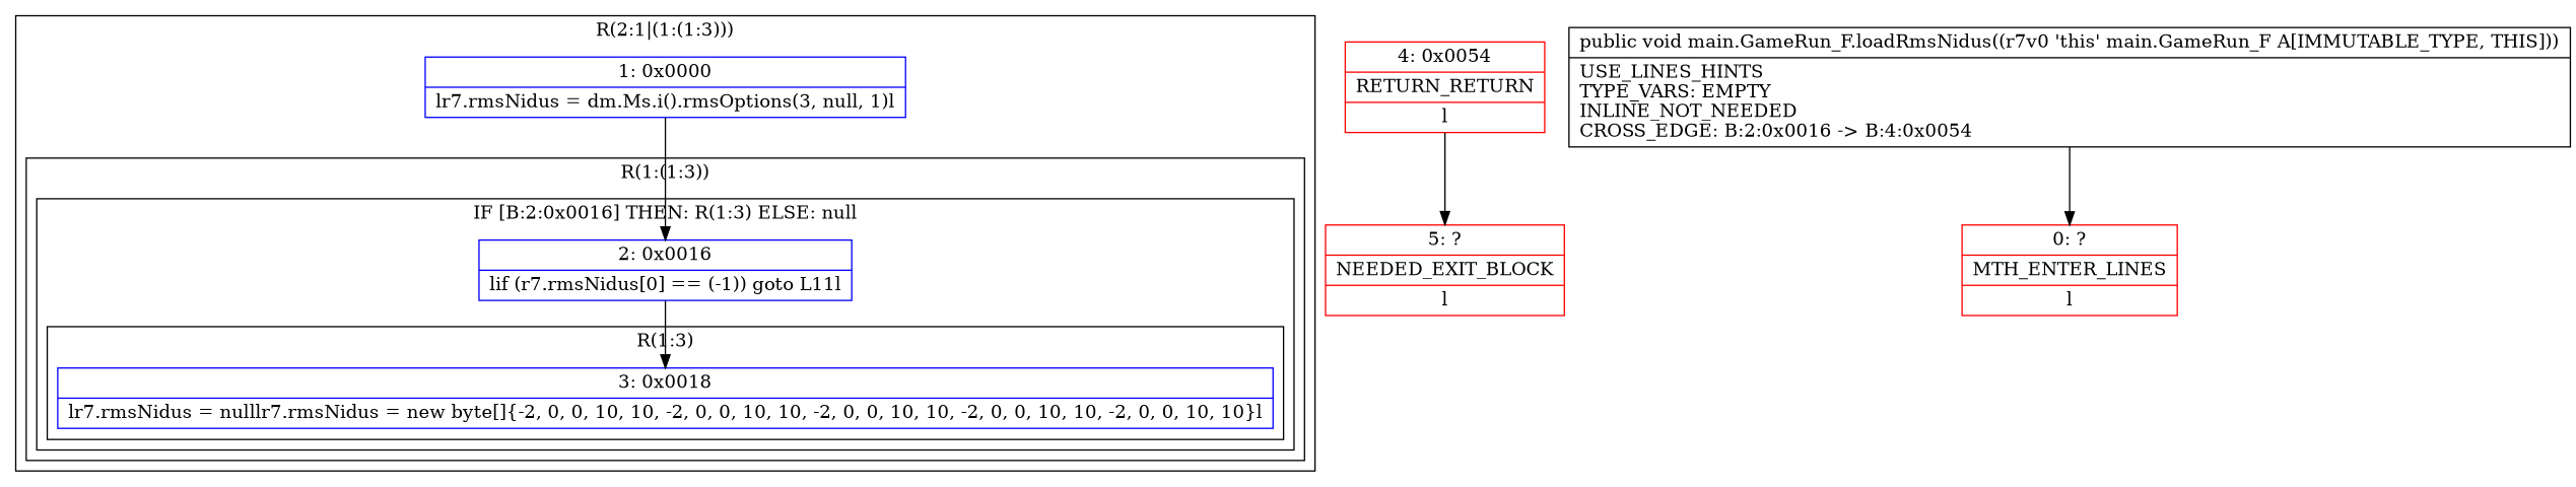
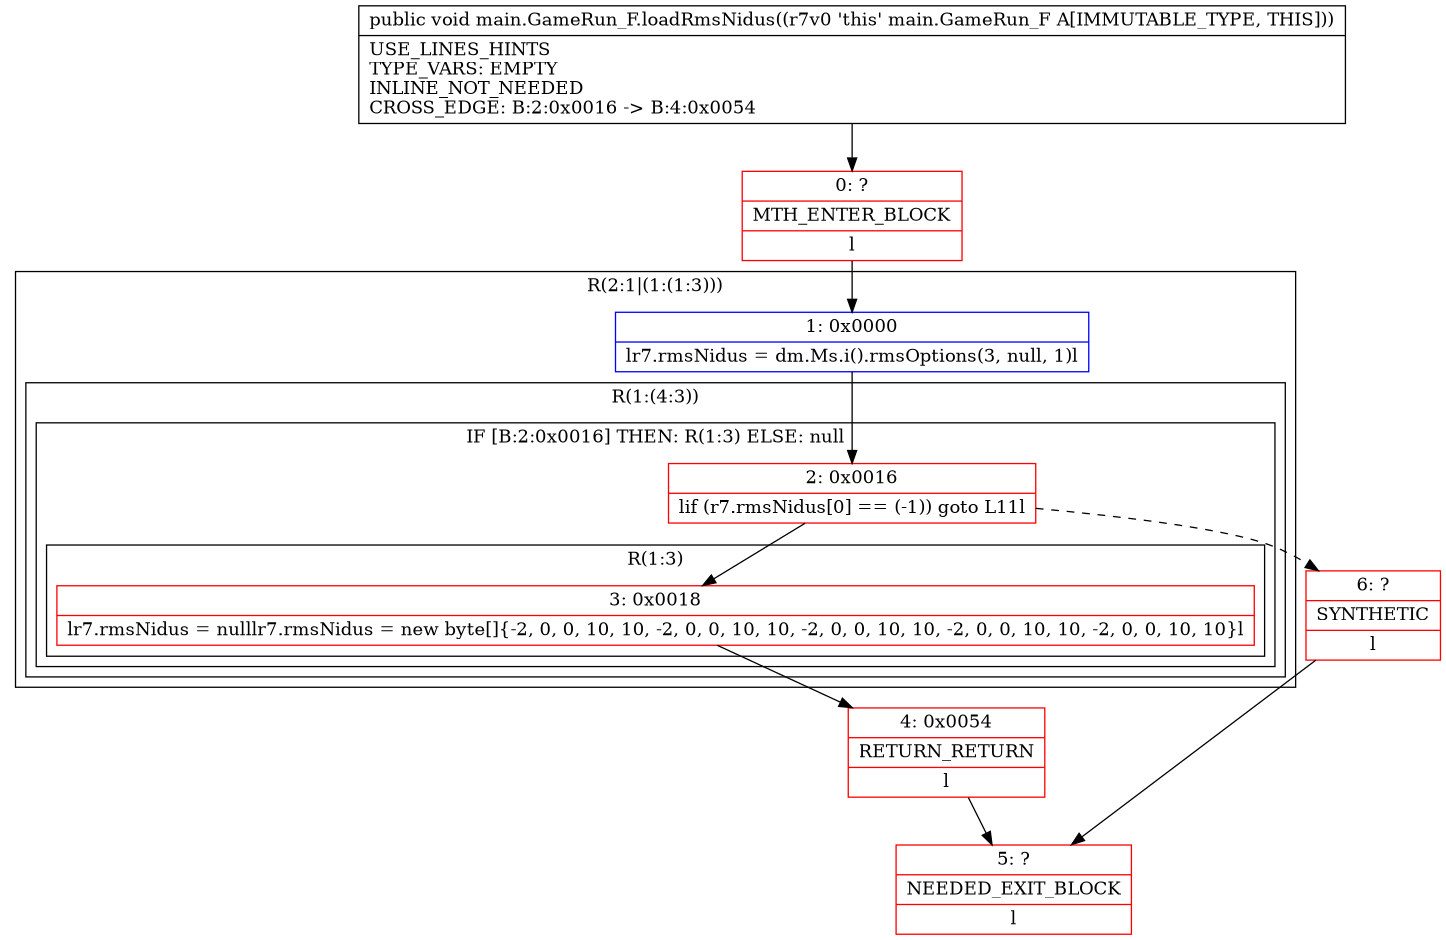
  digraph {
    node [color=red shape=record]
-   n1 [color=blue label="{3\:\ 0x0018|lr7.rmsNidus = nulllr7.rmsNidus = new byte[]\{\-2, 0, 0, 10, 10, \-2, 0, 0, 10, 10, \-2, 0, 0, 10, 10, \-2, 0, 0, 10, 10, \-2, 0, 0, 10, 10\}l}"]
-   n2 [color=blue label="{2\:\ 0x0016|lif (r7.rmsNidus[0] == (\-1)) goto L11l}"]
+   n1 [label="{3\:\ 0x0018|lr7.rmsNidus = nulllr7.rmsNidus = new byte[]\{\-2, 0, 0, 10, 10, \-2, 0, 0, 10, 10, \-2, 0, 0, 10, 10, \-2, 0, 0, 10, 10, \-2, 0, 0, 10, 10\}l}"]
+   n2 [label="{2\:\ 0x0016|lif (r7.rmsNidus[0] == (\-1)) goto L11l}"]
    n3 [color=blue label="{1\:\ 0x0000|lr7.rmsNidus = dm.Ms.i().rmsOptions(3, null, 1)l}"]
    n4 [label="{4\:\ 0x0054|RETURN_RETURN\l|l}"]
+   n5 [label="{6\:\ ?|SYNTHETIC\l|l}"]
    n6 [label="{5\:\ ?|NEEDED_EXIT_BLOCK\l|l}"]
-   n7 [label="{0\:\ ?|MTH_ENTER_LINES\l|l}"]
+   n7 [label="{0\:\ ?|MTH_ENTER_BLOCK\l|l}"]
    n8 [label="{public void main.GameRun_F.loadRmsNidus((r7v0 'this' main.GameRun_F A[IMMUTABLE_TYPE, THIS]))  | USE_LINES_HINTS\lTYPE_VARS: EMPTY\lINLINE_NOT_NEEDED\lCROSS_EDGE: B:2:0x0016 \-\> B:4:0x0054\l}" color=""]
    subgraph cluster_1 {
      label="R(2:1|(1:(1:3)))"
      n3
      subgraph cluster_2 {
-       label="R(1:(1:3))"
+       label="R(1:(4:3))"
        subgraph cluster_3 {
          label="IF [B:2:0x0016] THEN: R(1:3) ELSE: null"
          n2
          subgraph cluster_4 {
            label="R(1:3)"
            n1
          }
        }
      }
    }
+   n1 -> n4
    n2 -> n1
+   n2 -> n5 [style=dashed]
    n3 -> n2
    n4 -> n6
+   n5 -> n6
+   n7 -> n3
    n8 -> n7
  }
